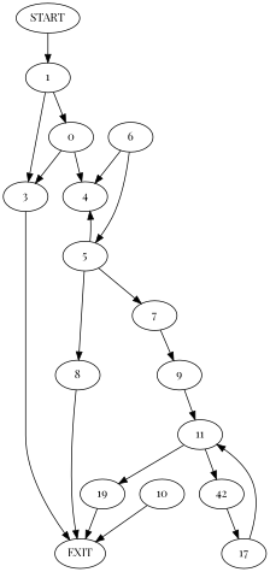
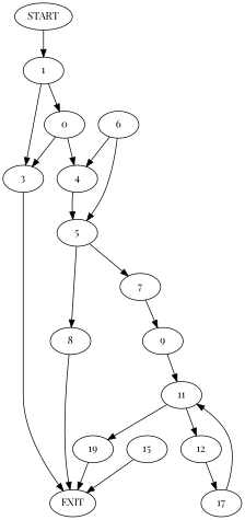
  digraph {
    fontname="Playfair Display"
    node [fontname="Playfair Display"]
    edge [fontname="Playfair Display"]
    n1 [label=START]
    1
    n3 [label=0]
    3
    n5 [label=EXIT]
    4
    5
    7
    8
    6
    9
    11
-   10
-   12 [label=42]
+   10 [label=15]
+   12
    n15 [label=19]
    n16 [label=17]
    n1 -> 1
    1 -> n3
    1 -> 3
    n3 -> 3
    n3 -> 4
    3 -> n5
-   5 -> 4
+   4 -> 5
    5 -> 7
    5 -> 8
    7 -> 9
    8 -> n5
    6 -> 4
    6 -> 5
    9 -> 11
    11 -> 12
    11 -> n15
    10 -> n5
    12 -> n16
    n15 -> n5
    n16 -> 11
  }
